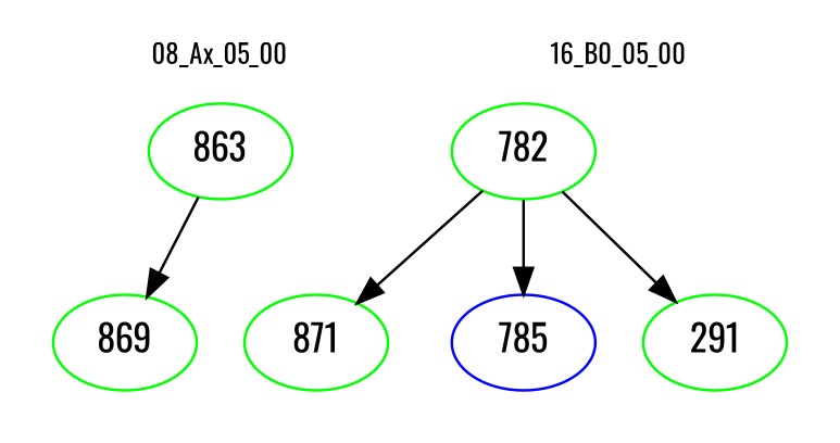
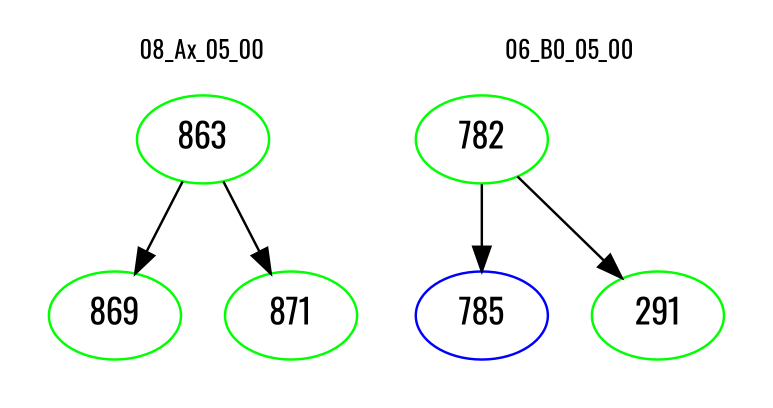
  digraph {
    fontname=Oswald
    node [color=green fontname=Oswald]
    edge [color=black fontname=Oswald]
    n1 [label=863]
    n2 [label=869]
    n3 [label=871]
    n4 [label=782]
    n5 [color=blue label=785]
    n6 [label=291]
    subgraph cluster_1 {
      color=white
      fontsize=10
      label="08_Ax_05_00"
      n1
      n2
      n3
    }
    subgraph cluster_2 {
      color=white
      fontsize=10
-     label="16_B0_05_00"
+     label="06_B0_05_00"
      n4
      n5
      n6
    }
    n1 -> n2
-   n4 -> n3
+   n1 -> n3
    n4 -> n5
    n4 -> n6
  }
